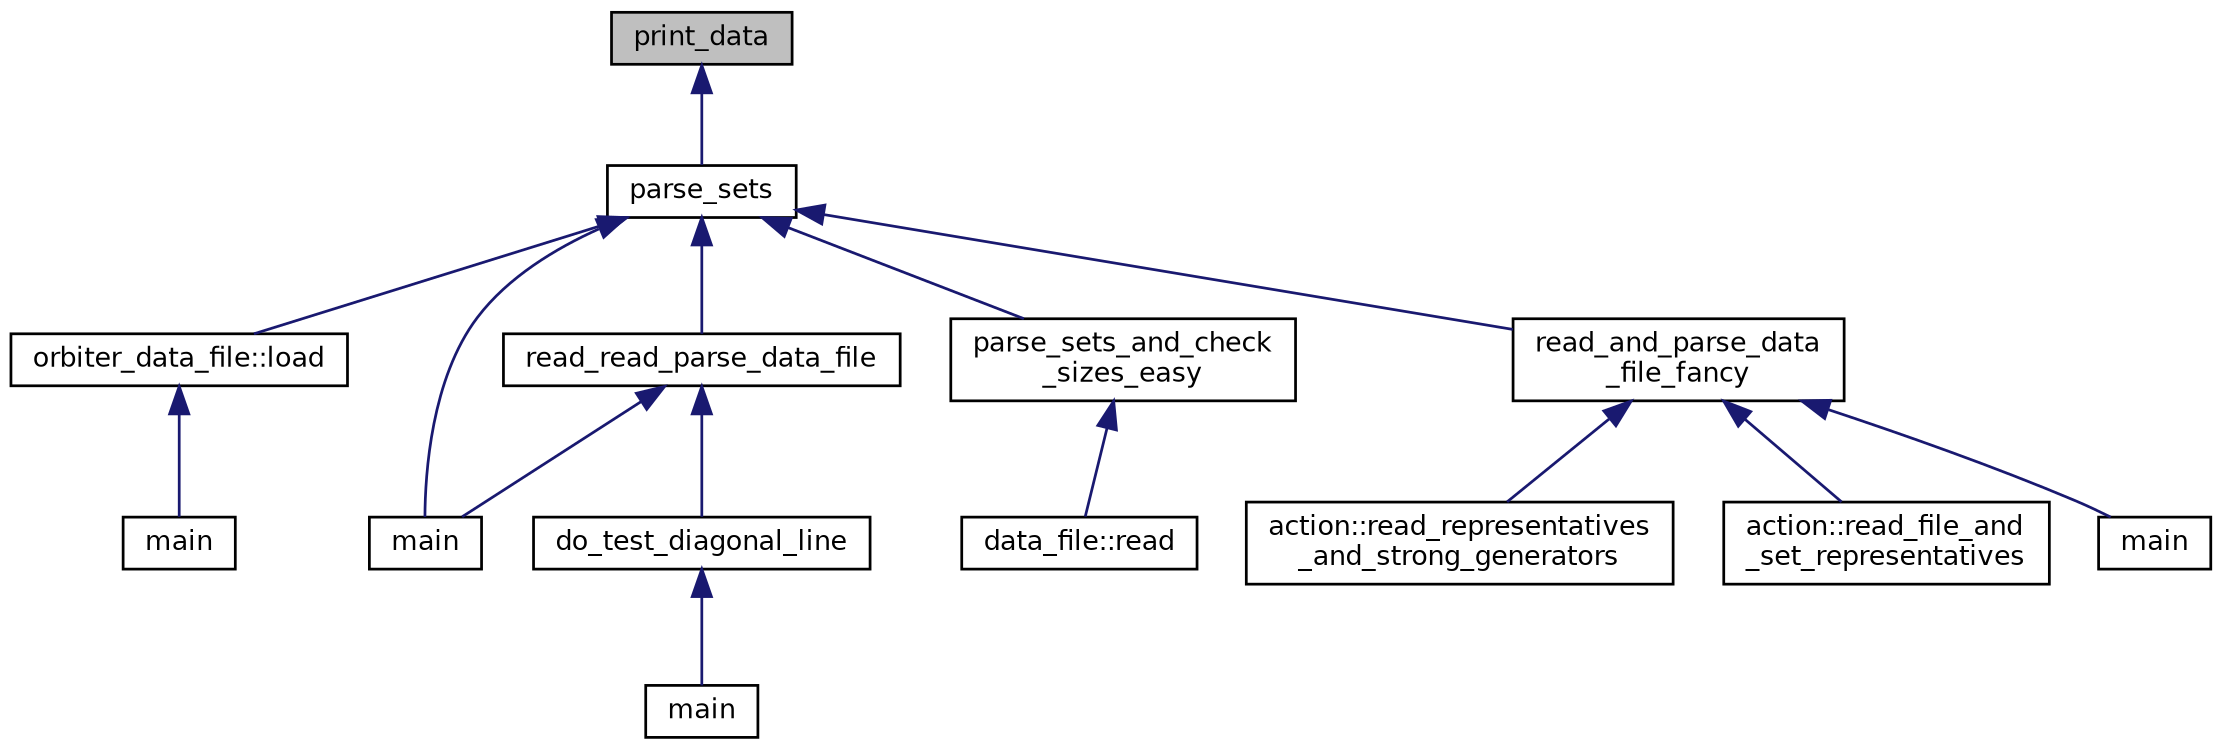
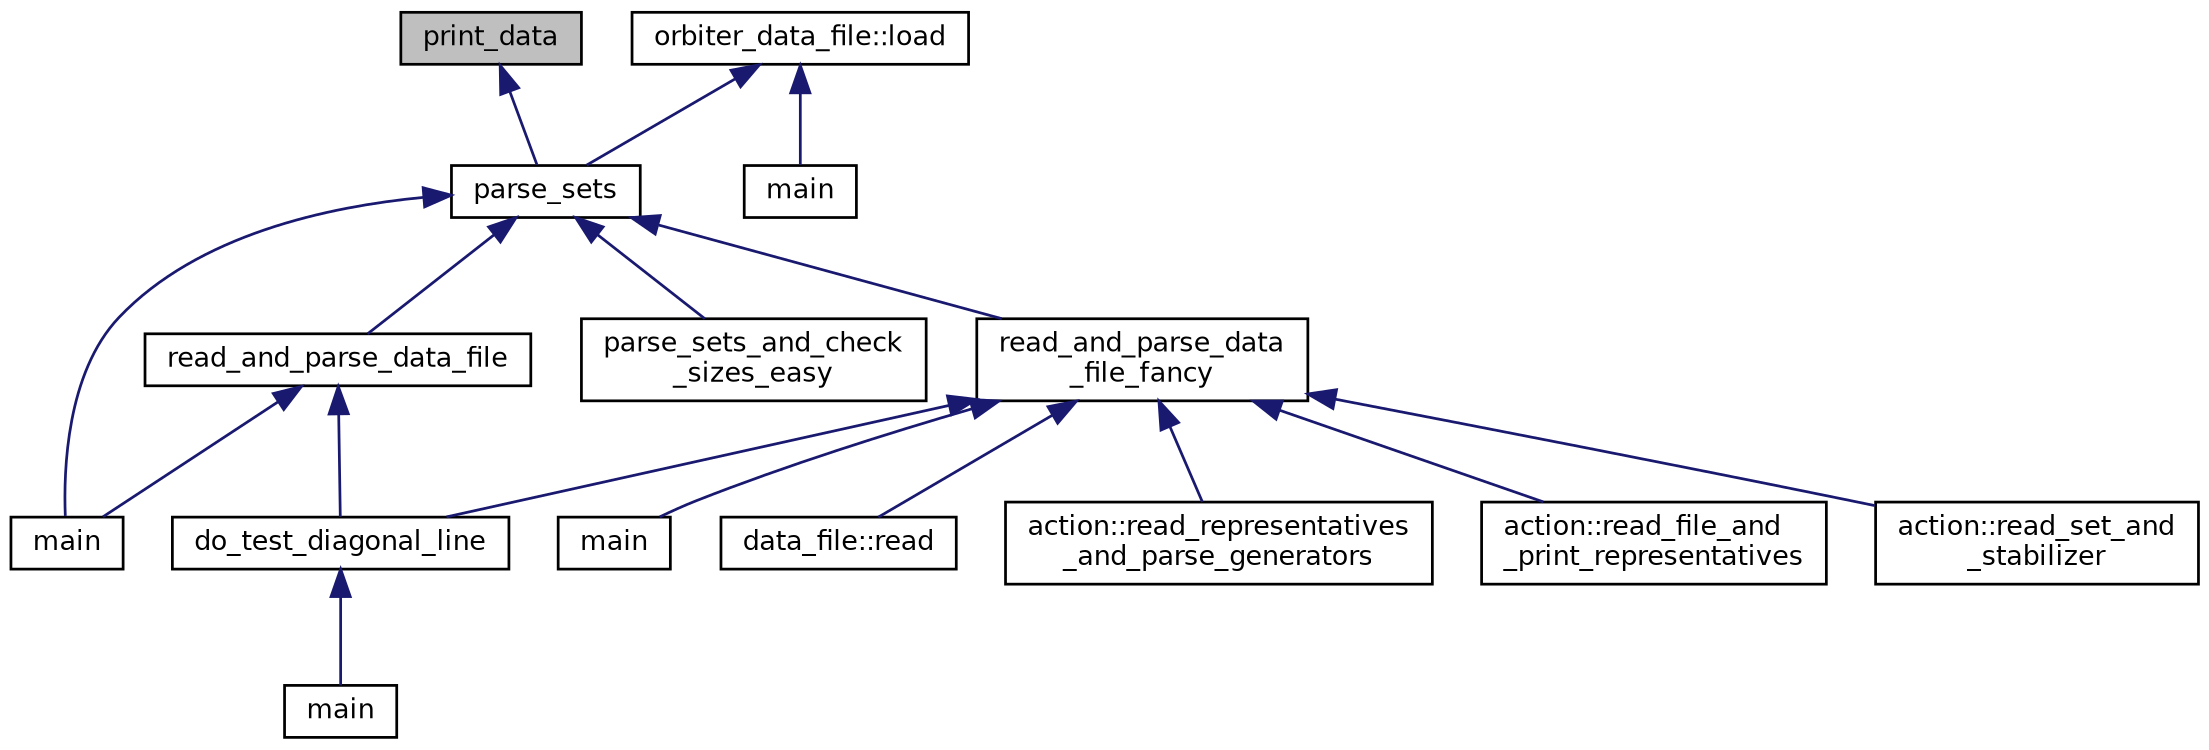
  digraph {
    rankdir=TB
    node [color=black fillcolor=white fontname=Helvetica fontsize=10 shape=record style=filled]
    edge [color=midnightblue dir=back fontname=Helvetica fontsize=10 labelfontname=Helvetica labelfontsize=10 style=solid]
    n1 [fillcolor=grey75 fontcolor=black height=0.2 label=print_data width=0.4]
    n2 [height=0.2 label=parse_sets width=0.4]
    n3 [height=0.2 label=main width=0.4]
    n4 [height=0.2 label="orbiter_data_file::load" width=0.4]
-   n5 [height=0.2 label=read_read_parse_data_file width=0.4]
+   n5 [height=0.2 label=read_and_parse_data_file width=0.4]
    n6 [height=0.2 label="parse_sets_and_check\l_sizes_easy" width=0.4]
    n7 [height=0.2 label="read_and_parse_data\l_file_fancy" width=0.4]
    n8 [height=0.2 label=main width=0.4]
    n9 [height=0.2 label=do_test_diagonal_line width=0.4]
    n10 [height=0.2 label=main width=0.4]
    n11 [height=0.2 label="data_file::read" width=0.4]
-   n12 [height=0.2 label="action::read_representatives\l_and_strong_generators" width=0.4]
-   n13 [height=0.2 label="action::read_file_and\l_set_representatives" width=0.4]
+   n12 [height=0.2 label="action::read_representatives\l_and_parse_generators" width=0.4]
+   n13 [height=0.2 label="action::read_file_and\l_print_representatives" width=0.4]
+   n14 [height=0.2 label="action::read_set_and\l_stabilizer" width=0.4]
    n15 [height=0.2 label=main width=0.4]
    n1 -> n2
    n2 -> n3
-   n2 -> n4
+   n4 -> n2
    n2 -> n5
    n2 -> n6
    n2 -> n7
    n4 -> n8
    n5 -> n3
    n5 -> n9
+   n7 -> n9
    n7 -> n10
-   n6 -> n11
+   n7 -> n11
    n7 -> n12
    n7 -> n13
+   n7 -> n14
    n9 -> n15
  }
